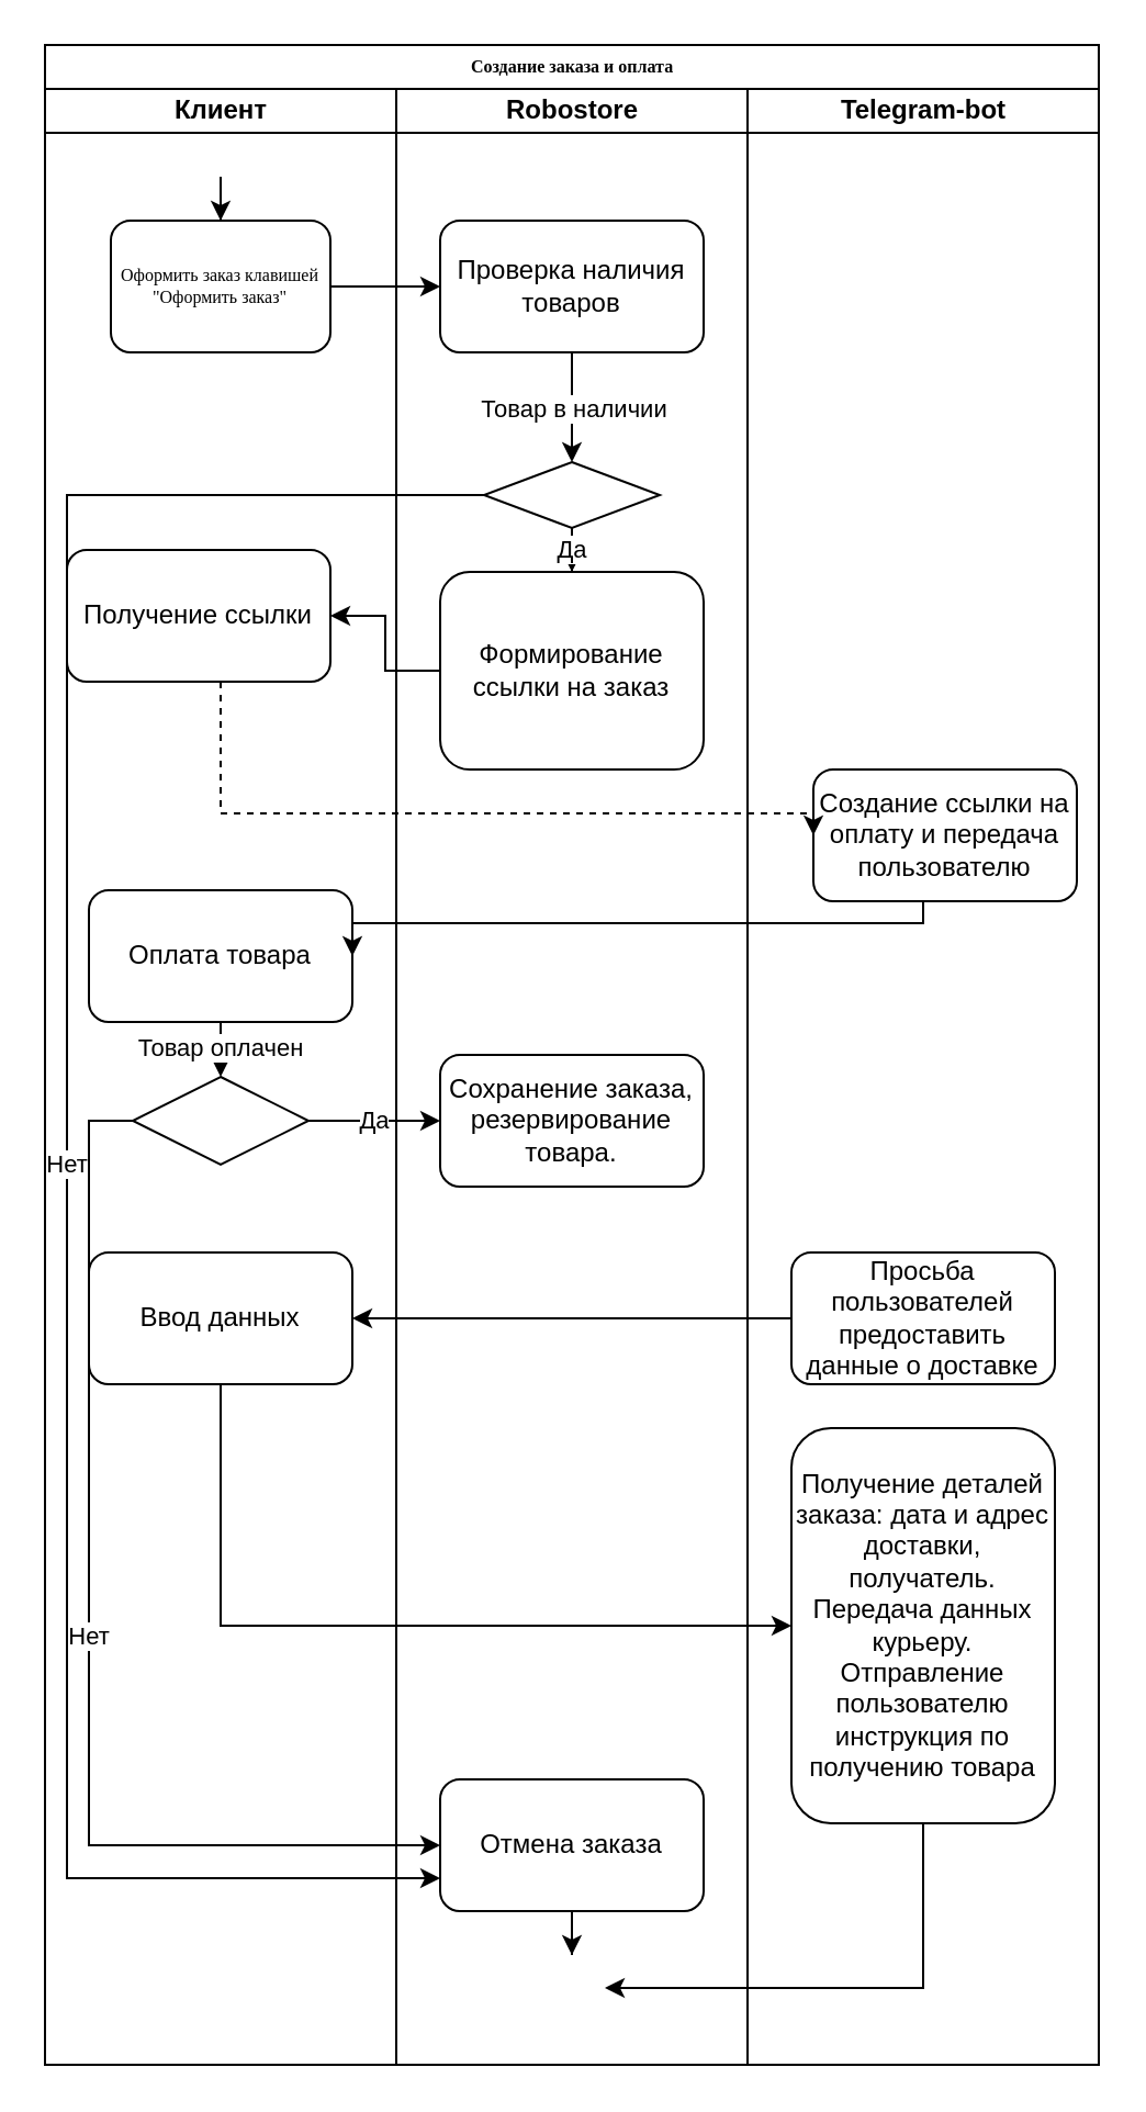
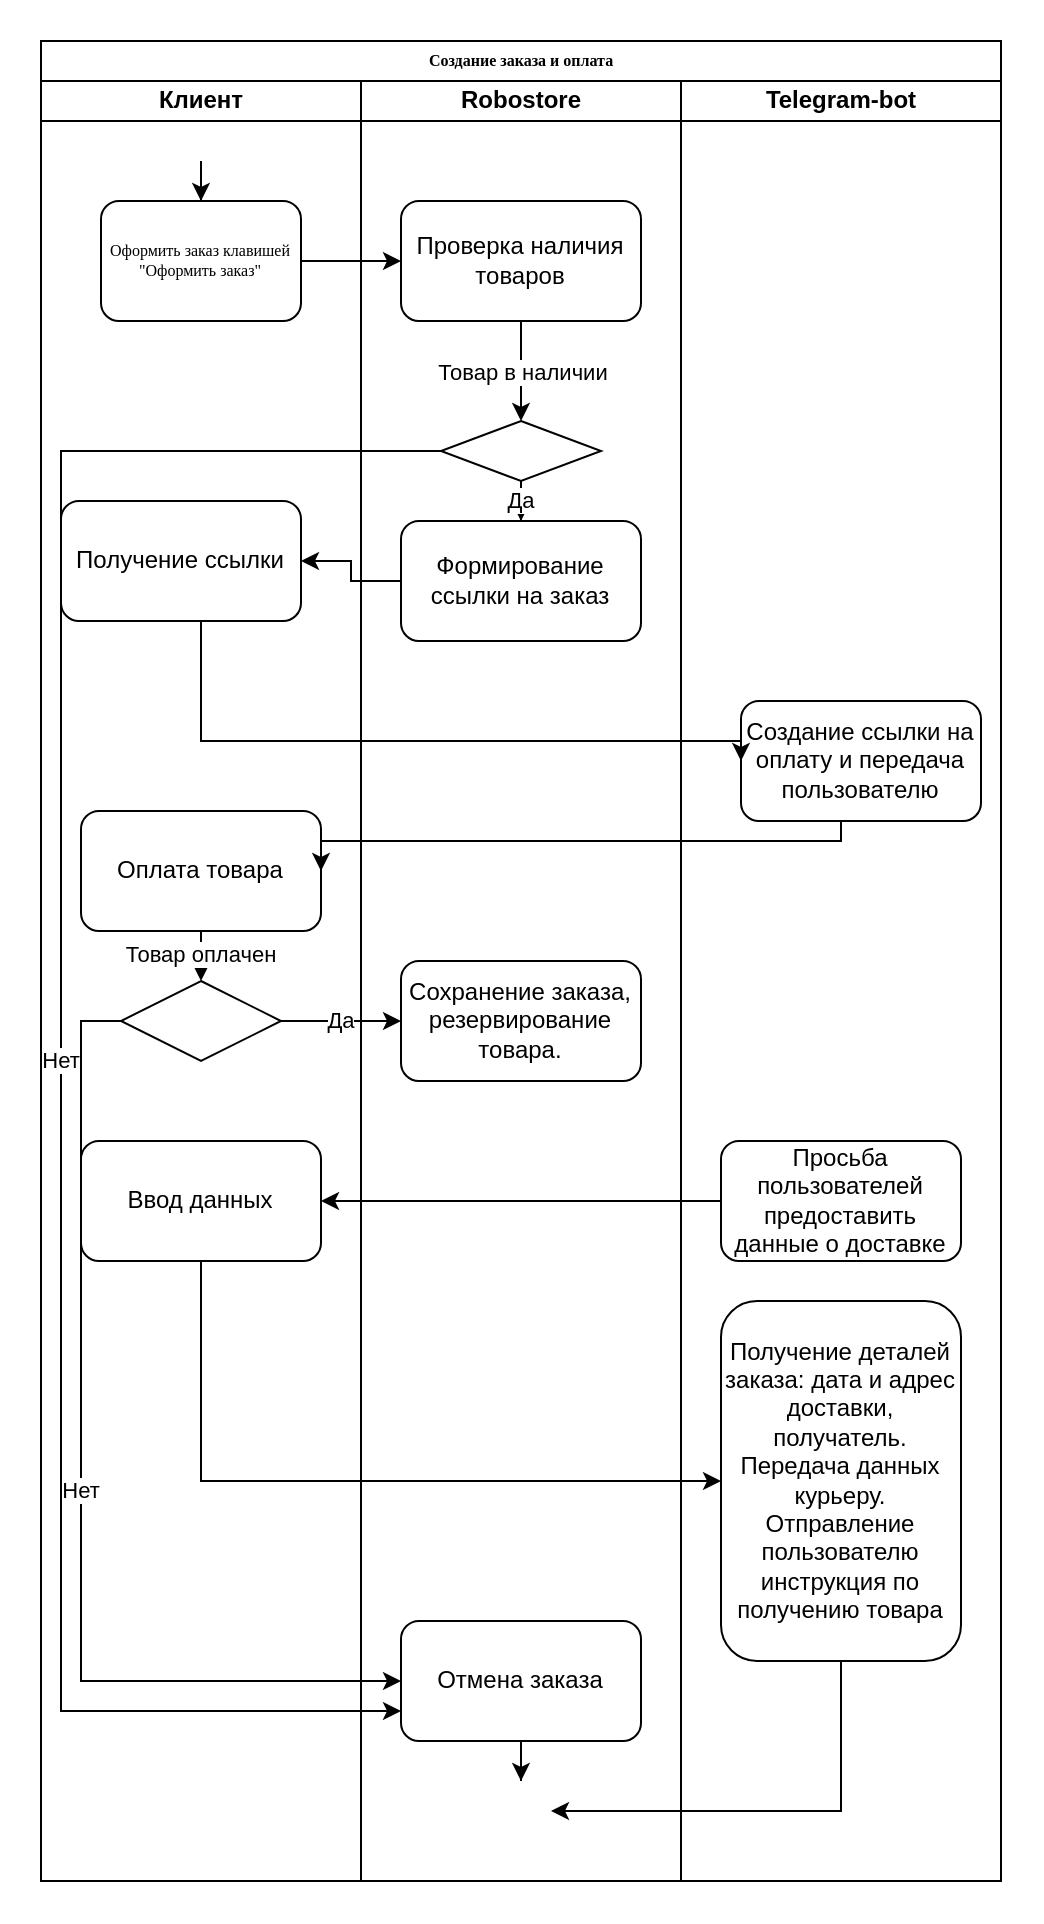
  <mxCell id="0" />
  <mxCell id="1" parent="0" />
  <mxCell id="2" value="Создание заказа и оплата" style="swimlane;html=1;childLayout=stackLayout;startSize=20;rounded=0;shadow=0;labelBackgroundColor=none;strokeWidth=1;fontFamily=Verdana;fontSize=8;align=center;" parent="1" vertex="1"><mxGeometry x="20" y="20" width="480" height="920" as="geometry" /></mxCell>
  <mxCell id="3" value="Клиент" style="swimlane;html=1;startSize=20;" parent="2" vertex="1"><mxGeometry y="20" width="160" height="900" as="geometry" /></mxCell>
  <mxCell id="4" style="edgeStyle=orthogonalEdgeStyle;rounded=0;orthogonalLoop=1;jettySize=auto;html=1;" edge="1" parent="3" source="5" target="6"><mxGeometry relative="1" as="geometry" /></mxCell>
  <mxCell id="5" value="" style="shape=image;html=1;verticalAlign=top;verticalLabelPosition=bottom;labelBackgroundColor=#ffffff;imageAspect=0;aspect=fixed;image=https://cdn4.iconfinder.com/data/icons/essential-app-2/16/record-round-circle-dot-128.png" vertex="1" parent="3"><mxGeometry x="71" y="30" width="18" height="18" as="geometry" /></mxCell>
  <mxCell id="6" value="Оформить заказ клавишей &quot;Оформить заказ&quot;" style="rounded=1;whiteSpace=wrap;html=1;shadow=0;labelBackgroundColor=none;strokeWidth=1;fontFamily=Verdana;fontSize=8;align=center;" parent="3" vertex="1"><mxGeometry x="30" y="60" width="100" height="60" as="geometry" /></mxCell>
  <mxCell id="7" value="Получение ссылки" style="rounded=1;whiteSpace=wrap;html=1;" vertex="1" parent="3"><mxGeometry x="10" y="210" width="120" height="60" as="geometry" /></mxCell>
  <mxCell id="8" value="Товар оплачен" style="edgeStyle=orthogonalEdgeStyle;rounded=0;orthogonalLoop=1;jettySize=auto;html=1;" edge="1" parent="3" source="9" target="10"><mxGeometry relative="1" as="geometry" /></mxCell>
  <mxCell id="9" value="Оплата товара" style="rounded=1;whiteSpace=wrap;html=1;" vertex="1" parent="3"><mxGeometry x="20" y="365" width="120" height="60" as="geometry" /></mxCell>
  <mxCell id="10" value="" style="rhombus;whiteSpace=wrap;html=1;" vertex="1" parent="3"><mxGeometry x="40" y="450" width="80" height="40" as="geometry" /></mxCell>
  <mxCell id="11" value="Ввод данных" style="rounded=1;whiteSpace=wrap;html=1;" vertex="1" parent="3"><mxGeometry x="20" y="530" width="120" height="60" as="geometry" /></mxCell>
  <mxCell id="12" value="Robostore" style="swimlane;html=1;startSize=20;" parent="2" vertex="1"><mxGeometry x="160" y="20" width="160" height="900" as="geometry" /></mxCell>
  <mxCell id="13" value="Отмена заказа" style="rounded=1;whiteSpace=wrap;html=1;" vertex="1" parent="12"><mxGeometry x="20" y="770" width="120" height="60" as="geometry" /></mxCell>
  <mxCell id="14" value="Проверка наличия товаров" style="rounded=1;whiteSpace=wrap;html=1;" vertex="1" parent="12"><mxGeometry x="20" y="60" width="120" height="60" as="geometry" /></mxCell>
  <mxCell id="15" value="Да" style="edgeStyle=orthogonalEdgeStyle;rounded=0;orthogonalLoop=1;jettySize=auto;html=1;" edge="1" parent="12" source="16" target="17"><mxGeometry relative="1" as="geometry" /></mxCell>
  <mxCell id="16" value="" style="rhombus;whiteSpace=wrap;html=1;" vertex="1" parent="12"><mxGeometry x="40" y="170" width="80" height="30" as="geometry" /></mxCell>
- <mxCell id="17" value="Формирование ссылки на заказ" style="rounded=1;whiteSpace=wrap;html=1;" vertex="1" parent="12"><mxGeometry x="20" y="220" width="120" height="90" as="geometry" /></mxCell>
+ <mxCell id="17" value="Формирование ссылки на заказ" style="rounded=1;whiteSpace=wrap;html=1;" vertex="1" parent="12"><mxGeometry x="20" y="220" width="120" height="60" as="geometry" /></mxCell>
  <mxCell id="18" value="Нет" style="edgeStyle=orthogonalEdgeStyle;rounded=0;orthogonalLoop=1;jettySize=auto;html=1;entryX=0;entryY=0.75;entryDx=0;entryDy=0;" edge="1" parent="12" source="16" target="13"><mxGeometry relative="1" as="geometry"><mxPoint x="-100" y="710" as="targetPoint" /><Array as="points"><mxPoint x="-150" y="185" /><mxPoint x="-150" y="815" /></Array></mxGeometry></mxCell>
  <mxCell id="19" value="Сохранение заказа,&lt;br&gt;резервирование товара." style="rounded=1;whiteSpace=wrap;html=1;" vertex="1" parent="12"><mxGeometry x="20" y="440" width="120" height="60" as="geometry" /></mxCell>
  <mxCell id="20" value="Telegram-bot" style="swimlane;html=1;startSize=20;" parent="2" vertex="1"><mxGeometry x="320" y="20" width="160" height="900" as="geometry" /></mxCell>
  <mxCell id="21" value="Создание ссылки на оплату и передача пользователю" style="rounded=1;whiteSpace=wrap;html=1;" vertex="1" parent="20"><mxGeometry x="30" y="310" width="120" height="60" as="geometry" /></mxCell>
  <mxCell id="22" value="Просьба пользователей предоставить данные о доставке" style="rounded=1;whiteSpace=wrap;html=1;" vertex="1" parent="20"><mxGeometry x="20" y="530" width="120" height="60" as="geometry" /></mxCell>
  <mxCell id="23" value="&lt;span&gt;Получение деталей заказа: дата и адрес доставки, получатель. Передача данных курьеру.&lt;br&gt;Отправление пользователю инструкция по получению товара&lt;br&gt;&lt;/span&gt;" style="rounded=1;whiteSpace=wrap;html=1;" vertex="1" parent="20"><mxGeometry x="20" y="610" width="120" height="180" as="geometry" /></mxCell>
  <mxCell id="24" style="edgeStyle=orthogonalEdgeStyle;rounded=0;orthogonalLoop=1;jettySize=auto;html=1;entryX=0;entryY=0.5;entryDx=0;entryDy=0;" edge="1" parent="2" source="6" target="14"><mxGeometry relative="1" as="geometry" /></mxCell>
  <mxCell id="25" style="edgeStyle=orthogonalEdgeStyle;rounded=0;orthogonalLoop=1;jettySize=auto;html=1;" edge="1" parent="2" source="17" target="7"><mxGeometry relative="1" as="geometry" /></mxCell>
- <mxCell id="26" style="edgeStyle=orthogonalEdgeStyle;rounded=0;orthogonalLoop=1;jettySize=auto;html=1;entryX=0;entryY=0.5;entryDx=0;entryDy=0;dashed=1;" edge="1" parent="2" source="7" target="21"><mxGeometry relative="1" as="geometry"><Array as="points"><mxPoint x="80" y="350" /></Array></mxGeometry></mxCell>
+ <mxCell id="26" style="edgeStyle=orthogonalEdgeStyle;rounded=0;orthogonalLoop=1;jettySize=auto;html=1;entryX=0;entryY=0.5;entryDx=0;entryDy=0;" edge="1" parent="2" source="7" target="21"><mxGeometry relative="1" as="geometry"><Array as="points"><mxPoint x="80" y="350" /></Array></mxGeometry></mxCell>
  <mxCell id="27" style="edgeStyle=orthogonalEdgeStyle;rounded=0;orthogonalLoop=1;jettySize=auto;html=1;entryX=1;entryY=0.5;entryDx=0;entryDy=0;" edge="1" parent="2" source="21" target="9"><mxGeometry relative="1" as="geometry"><Array as="points"><mxPoint x="400" y="400" /></Array></mxGeometry></mxCell>
  <mxCell id="28" value="Нет" style="edgeStyle=orthogonalEdgeStyle;rounded=0;orthogonalLoop=1;jettySize=auto;html=1;entryX=0;entryY=0.5;entryDx=0;entryDy=0;" edge="1" parent="2" source="10" target="13"><mxGeometry relative="1" as="geometry"><Array as="points"><mxPoint x="20" y="490" /><mxPoint x="20" y="820" /></Array></mxGeometry></mxCell>
  <mxCell id="29" value="Да" style="edgeStyle=orthogonalEdgeStyle;rounded=0;orthogonalLoop=1;jettySize=auto;html=1;" edge="1" parent="2" source="10" target="19"><mxGeometry relative="1" as="geometry" /></mxCell>
  <mxCell id="30" style="edgeStyle=orthogonalEdgeStyle;rounded=0;orthogonalLoop=1;jettySize=auto;html=1;entryX=1;entryY=0.5;entryDx=0;entryDy=0;" edge="1" parent="2" source="22" target="11"><mxGeometry relative="1" as="geometry" /></mxCell>
  <mxCell id="31" style="edgeStyle=orthogonalEdgeStyle;rounded=0;orthogonalLoop=1;jettySize=auto;html=1;entryX=0;entryY=0.5;entryDx=0;entryDy=0;" edge="1" parent="2" source="11" target="23"><mxGeometry relative="1" as="geometry"><Array as="points"><mxPoint x="80" y="720" /></Array></mxGeometry></mxCell>
  <mxCell id="32" value="" style="endArrow=classic;html=1;exitX=0.5;exitY=1;exitDx=0;exitDy=0;" edge="1" parent="1" source="14"><mxGeometry relative="1" as="geometry"><mxPoint x="600" y="370" as="sourcePoint" /><mxPoint x="260" y="210" as="targetPoint" /><Array as="points"><mxPoint x="260" y="180" /></Array></mxGeometry></mxCell>
  <mxCell id="33" value="Товар в наличии" style="edgeLabel;resizable=0;html=1;align=center;verticalAlign=middle;" connectable="0" vertex="1" parent="32"><mxGeometry relative="1" as="geometry" /></mxCell>
  <mxCell id="34" value="" style="shape=image;html=1;verticalAlign=top;verticalLabelPosition=bottom;labelBackgroundColor=#ffffff;imageAspect=0;aspect=fixed;image=https://cdn2.iconfinder.com/data/icons/font-awesome/1792/dot-circle-o-128.png" vertex="1" parent="1"><mxGeometry x="245" y="890" width="30" height="30" as="geometry" /></mxCell>
  <mxCell id="35" style="edgeStyle=orthogonalEdgeStyle;rounded=0;orthogonalLoop=1;jettySize=auto;html=1;" edge="1" parent="1" source="13" target="34"><mxGeometry relative="1" as="geometry" /></mxCell>
  <mxCell id="36" style="edgeStyle=orthogonalEdgeStyle;rounded=0;orthogonalLoop=1;jettySize=auto;html=1;entryX=1;entryY=0.5;entryDx=0;entryDy=0;" edge="1" parent="1" source="23" target="34"><mxGeometry relative="1" as="geometry"><mxPoint x="320" y="750" as="targetPoint" /><Array as="points"><mxPoint x="420" y="905" /></Array></mxGeometry></mxCell>
